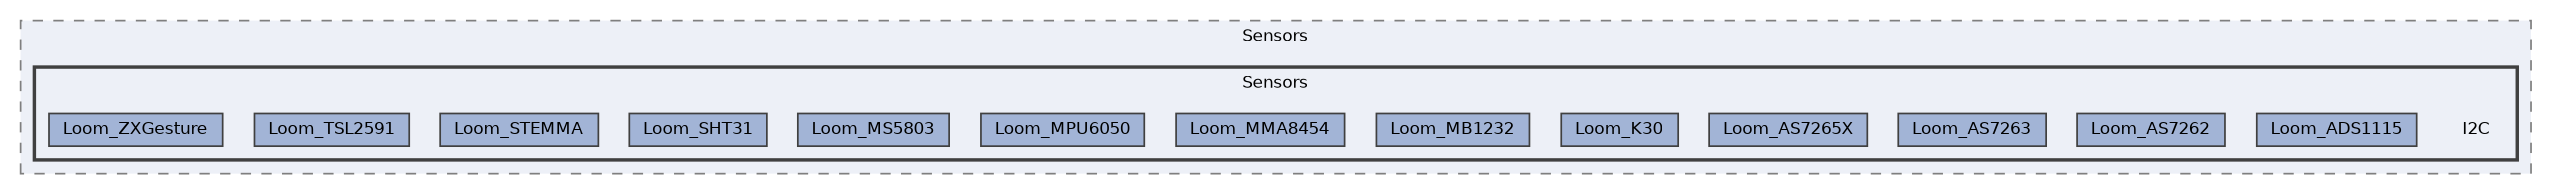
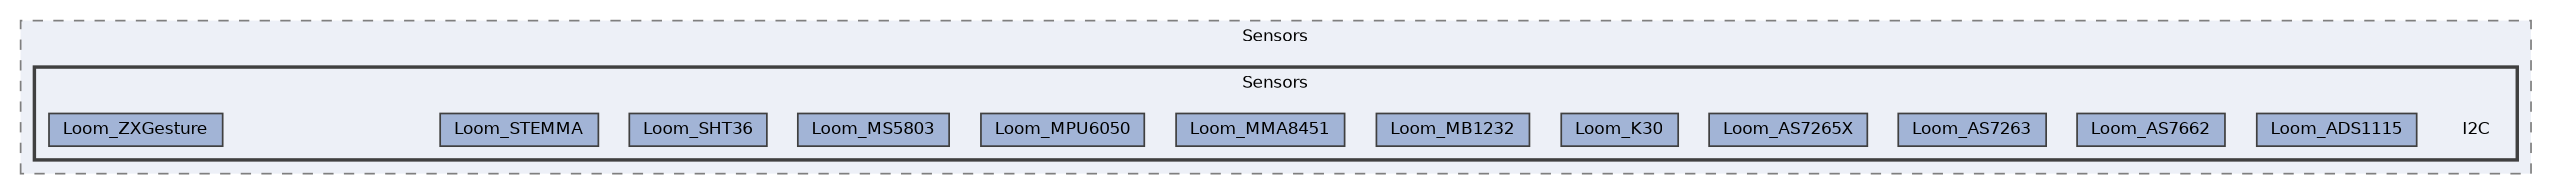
  digraph {
    compound=true
    node [fontname=Helvetica fontsize=10 shape=box color=grey25 fillcolor="#a2b4d6" style=filled]
    n1 [height=0.2 label=I2C shape=plaintext width=0.4 color="" fillcolor="" style=""]
    n2 [height=0.2 label=Loom_ADS1115 width=0.4]
-   n3 [height=0.2 label=Loom_AS7262 width=0.4]
+   n3 [height=0.2 label=Loom_AS7662 width=0.4]
    n4 [height=0.2 label=Loom_AS7263 width=0.4]
    n5 [height=0.2 label=Loom_AS7265X width=0.4]
    n6 [height=0.2 label=Loom_K30 width=0.4]
    n7 [height=0.2 label=Loom_MB1232 width=0.4]
-   n8 [height=0.2 label=Loom_MMA8454 width=0.4]
+   n8 [height=0.2 label=Loom_MMA8451 width=0.4]
    n9 [height=0.2 label=Loom_MPU6050 width=0.4]
    n10 [height=0.2 label=Loom_MS5803 width=0.4]
-   n11 [height=0.2 label=Loom_SHT31 width=0.4]
+   n11 [height=0.2 label=Loom_SHT36 width=0.4]
    n12 [height=0.2 label=Loom_STEMMA width=0.4]
-   n13 [height=0.2 label=Loom_TSL2591 width=0.4]
    n14 [height=0.2 label=Loom_ZXGesture width=0.4]
    subgraph cluster_1 {
      bgcolor="#edf0f7"
      fontname=Helvetica
      fontsize=10
      label=Sensors
      pencolor=grey50
      style="filled,dashed"
      subgraph cluster_2 {
        bgcolor="#edf0f7"
        fontname=Helvetica
        fontsize=10
        pencolor=grey25
        style="filled,bold"
        n1
        n2
        n3
        n4
        n5
        n6
        n7
        n8
        n9
        n10
        n11
        n12
-       n13
        n14
      }
    }
  }
